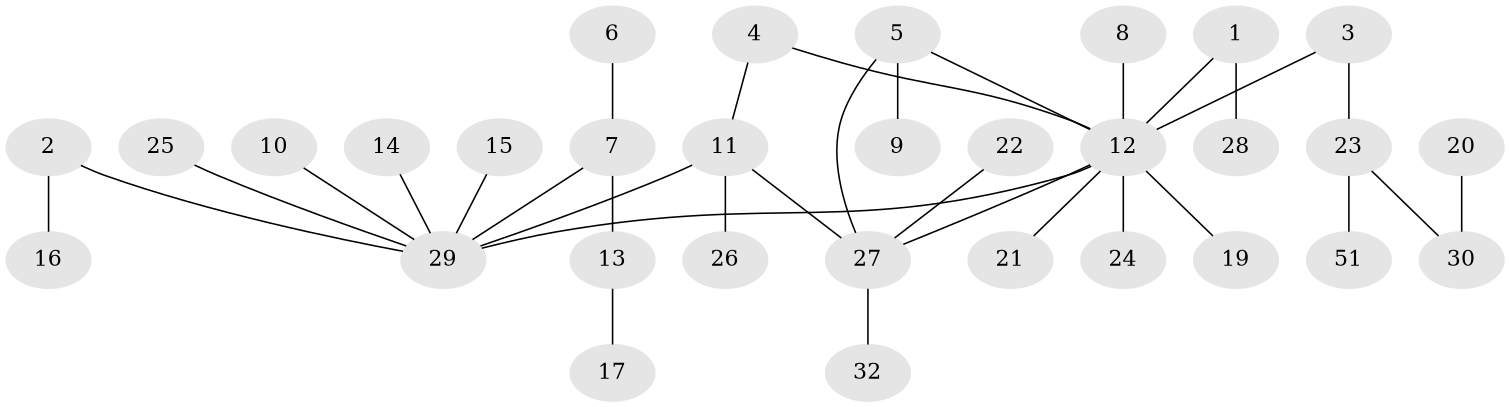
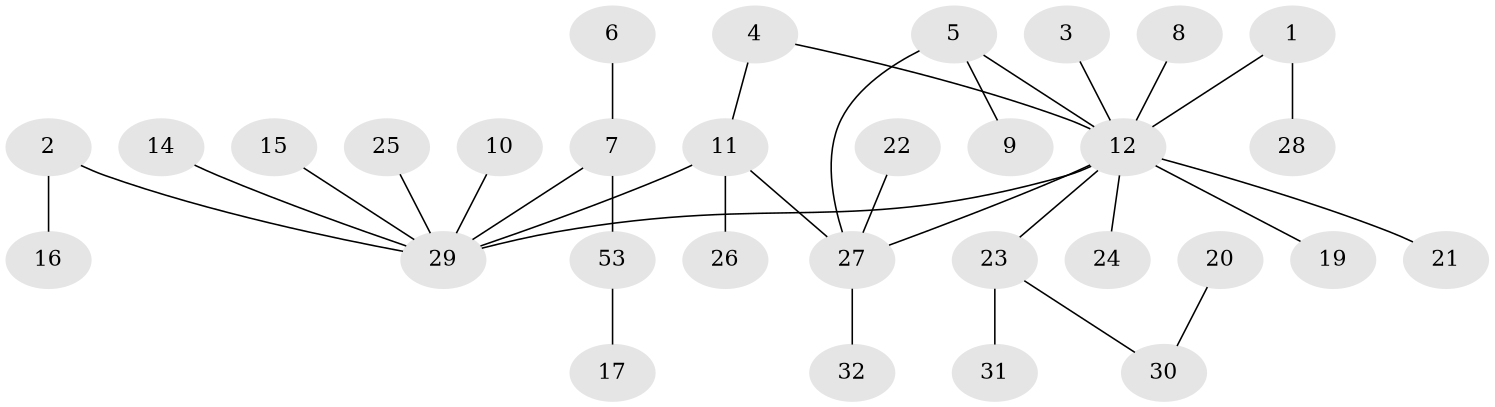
  graph {
    node [color=gray90 style=filled]
    edge [weight=1.0]
    1
    12
    28
    29
    27
    19
    21
    23
    24
    2
    16
    3
    4
    11
    26
    5
    9
    6
    7
-   13
+   13 [label=53]
    32
    17
    8
    10
    30
-   31 [label=51]
+   31
    14
    15
    20
    22
    25
    1 -- 12
    1 -- 28
    12 -- 29
    12 -- 27
    12 -- 19
    12 -- 21
-   3 -- 23
+   12 -- 23
    12 -- 24
    27 -- 32
    23 -- 30
    23 -- 31
    2 -- 29
    2 -- 16
    3 -- 12
    4 -- 12
    4 -- 11
    11 -- 29
    11 -- 27
    11 -- 26
    5 -- 12
    5 -- 27
    5 -- 9
    6 -- 7
    7 -- 29
    7 -- 13
    13 -- 17
    8 -- 12
    10 -- 29
    14 -- 29
    15 -- 29
    20 -- 30
    22 -- 27
    25 -- 29
  }
